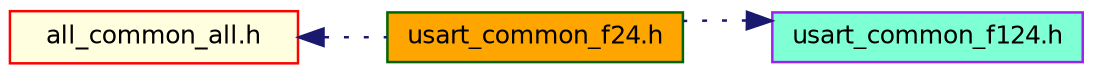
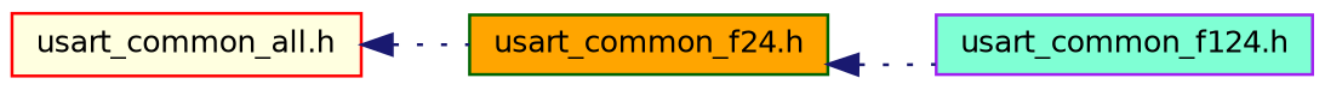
  digraph {
    rankdir=LR
    node [fontname=Helvetica fontsize=10 shape=record style=filled]
    edge [color=midnightblue dir=back fontname=Helvetica fontsize=10 labelfontname=Helvetica labelfontsize=10 style=dotted]
-   n1 [color=red fillcolor=lightyellow fontcolor=black height=0.2 label="all_common_all.h" width=0.4]
+   n1 [color=red fillcolor=lightyellow fontcolor=black height=0.2 label="usart_common_all.h" width=0.4]
    n2 [color=darkgreen fillcolor=orange height=0.2 label="usart_common_f24.h" width=0.4]
    n3 [color=purple fillcolor=aquamarine height=0.2 label="usart_common_f124.h" width=0.4]
    n1 -> n2
-   n3 -> n2
+   n2 -> n3
  }
